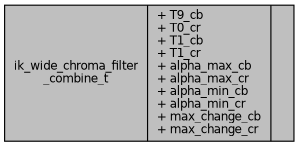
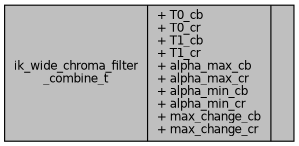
  digraph {
    rankdir=LR
-   n1 [color=black fillcolor=grey75 fontcolor=black fontname=Helvetica fontsize=10 height=0.2 label="{ik_wide_chroma_filter\l_combine_t\n|+ T9_cb\l+ T0_cr\l+ T1_cb\l+ T1_cr\l+ alpha_max_cb\l+ alpha_max_cr\l+ alpha_min_cb\l+ alpha_min_cr\l+ max_change_cb\l+ max_change_cr\l|}" shape=record style=filled width=0.4]
+   n1 [color=black fillcolor=grey75 fontcolor=black fontname=Helvetica fontsize=10 height=0.2 label="{ik_wide_chroma_filter\l_combine_t\n|+ T0_cb\l+ T0_cr\l+ T1_cb\l+ T1_cr\l+ alpha_max_cb\l+ alpha_max_cr\l+ alpha_min_cb\l+ alpha_min_cr\l+ max_change_cb\l+ max_change_cr\l|}" shape=record style=filled width=0.4]
  }
